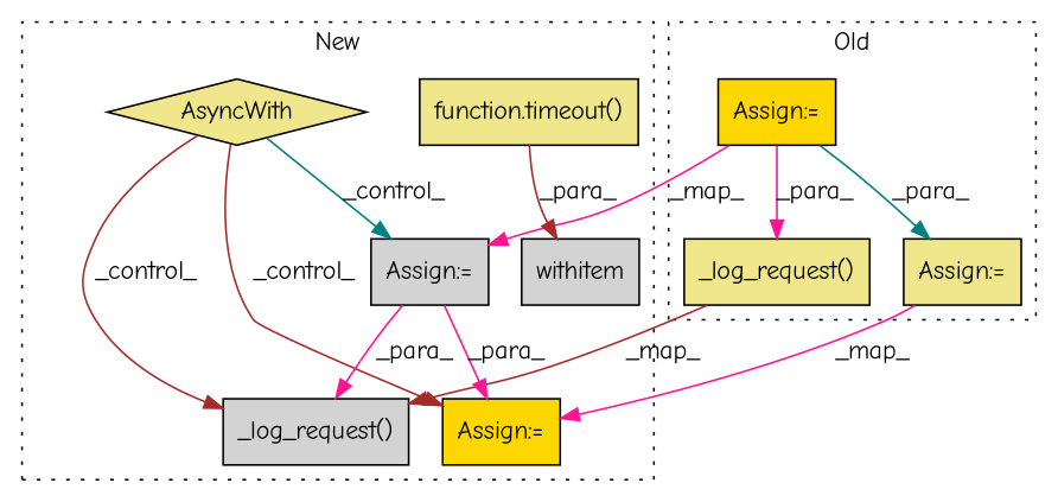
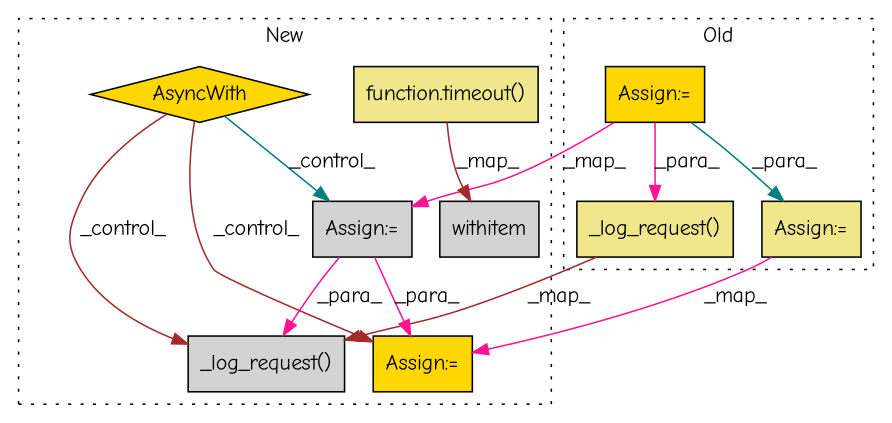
  digraph {
    fontname="Comic Neue"
    node [a=68 fillcolor=khaki fontname="Comic Neue" l=3 shape=box style=filled]
    edge [color=deeppink fontname="Comic Neue"]
    n1 [a=75 l="18,1" label="_log_request()" s="9925,9988"]
    n2 [fillcolor=gold label="Assign:=" s=9888]
    n3 [label="Assign:=" s=10017]
    n4 [a=75 fillcolor=lightgrey l="18,1" label="_log_request()" s="10989,11052"]
    n5 [a=49 fillcolor=lightgrey l=7 label=withitem s=10751]
    n6 [a=75 l="8,1" label="function.timeout()" s="10751,10779"]
-   n7 [a=92 l="11,86" label=AsyncWith s="10740,10758" shape=diamond]
+   n7 [a=92 fillcolor=gold l="11,86" label=AsyncWith s="10740,10758" shape=diamond]
    n8 [fillcolor=lightgrey label="Assign:=" s=10948]
    n9 [fillcolor=gold label="Assign:=" s=11085]
    subgraph cluster_1 {
      label=Old
      style=dotted
      n1
      n2
      n3
    }
    subgraph cluster_2 {
      label=New
      style=dotted
      n4
      n5
      n6
      n7
      n8
      n9
    }
    n1 -> n4 [color=brown label=_map_]
    n2 -> n1 [label=_para_]
    n2 -> n3 [color=teal label=_para_]
    n2 -> n8 [label=_map_]
    n3 -> n9 [label=_map_]
-   n6 -> n5 [color=brown label=_para_]
+   n6 -> n5 [color=brown label=_map_]
    n7 -> n4 [color=brown label=_control_]
    n7 -> n8 [color=teal label=_control_]
    n7 -> n9 [color=brown label=_control_]
    n8 -> n4 [label=_para_]
    n8 -> n9 [label=_para_]
  }
